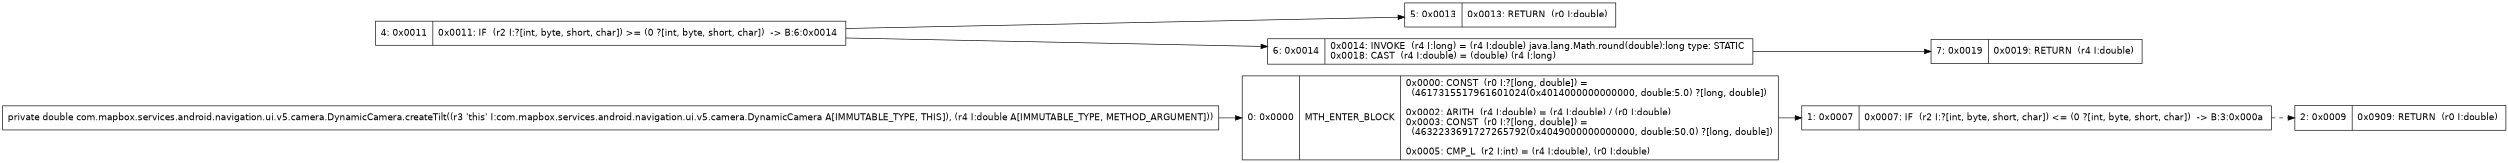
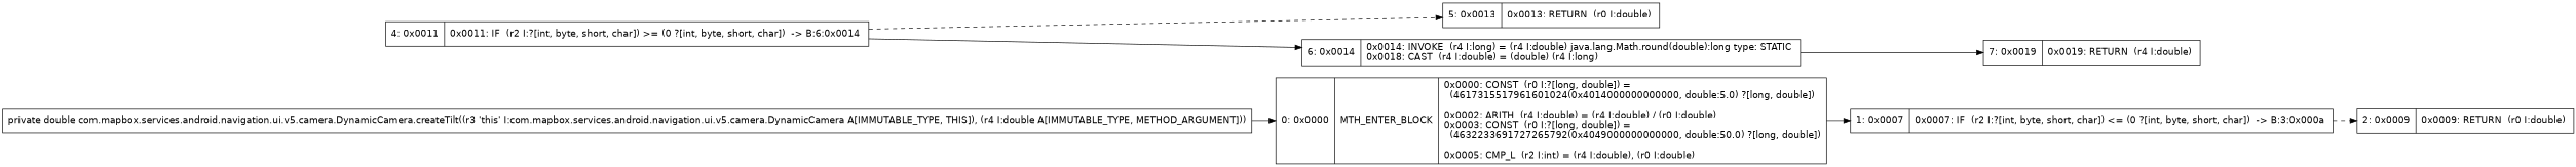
  digraph {
    fontname="DejaVu Sans"
    rankdir=LR
    node [fontname="DejaVu Sans" shape=record]
    edge [fontname="DejaVu Sans"]
    n1 [label="{0\:\ 0x0000|MTH_ENTER_BLOCK\l|0x0000: CONST  (r0 I:?[long, double]) = \l  (4617315517961601024(0x4014000000000000, double:5.0) ?[long, double])\l \l0x0002: ARITH  (r4 I:double) = (r4 I:double) \/ (r0 I:double) \l0x0003: CONST  (r0 I:?[long, double]) = \l  (4632233691727265792(0x4049000000000000, double:50.0) ?[long, double])\l \l0x0005: CMP_L  (r2 I:int) = (r4 I:double), (r0 I:double) \l}"]
    n2 [label="{1\:\ 0x0007|0x0007: IF  (r2 I:?[int, byte, short, char]) \<= (0 ?[int, byte, short, char])  \-\> B:3:0x000a \l}"]
-   n3 [label="{2\:\ 0x0009|0x0909: RETURN  (r0 I:double) \l}"]
+   n3 [label="{2\:\ 0x0009|0x0009: RETURN  (r0 I:double) \l}"]
    n4 [label="{4\:\ 0x0011|0x0011: IF  (r2 I:?[int, byte, short, char]) \>= (0 ?[int, byte, short, char])  \-\> B:6:0x0014 \l}"]
    n5 [label="{5\:\ 0x0013|0x0013: RETURN  (r0 I:double) \l}"]
    n6 [label="{6\:\ 0x0014|0x0014: INVOKE  (r4 I:long) = (r4 I:double) java.lang.Math.round(double):long type: STATIC \l0x0018: CAST  (r4 I:double) = (double) (r4 I:long) \l}"]
    n7 [label="{7\:\ 0x0019|0x0019: RETURN  (r4 I:double) \l}"]
    n8 [label="{private double com.mapbox.services.android.navigation.ui.v5.camera.DynamicCamera.createTilt((r3 'this' I:com.mapbox.services.android.navigation.ui.v5.camera.DynamicCamera A[IMMUTABLE_TYPE, THIS]), (r4 I:double A[IMMUTABLE_TYPE, METHOD_ARGUMENT])) }"]
    n1 -> n2
    n2 -> n3 [style=dashed]
-   n4 -> n5 [style=solid]
+   n4 -> n5 [style=dashed]
    n4 -> n6
    n6 -> n7
    n8 -> n1
  }
